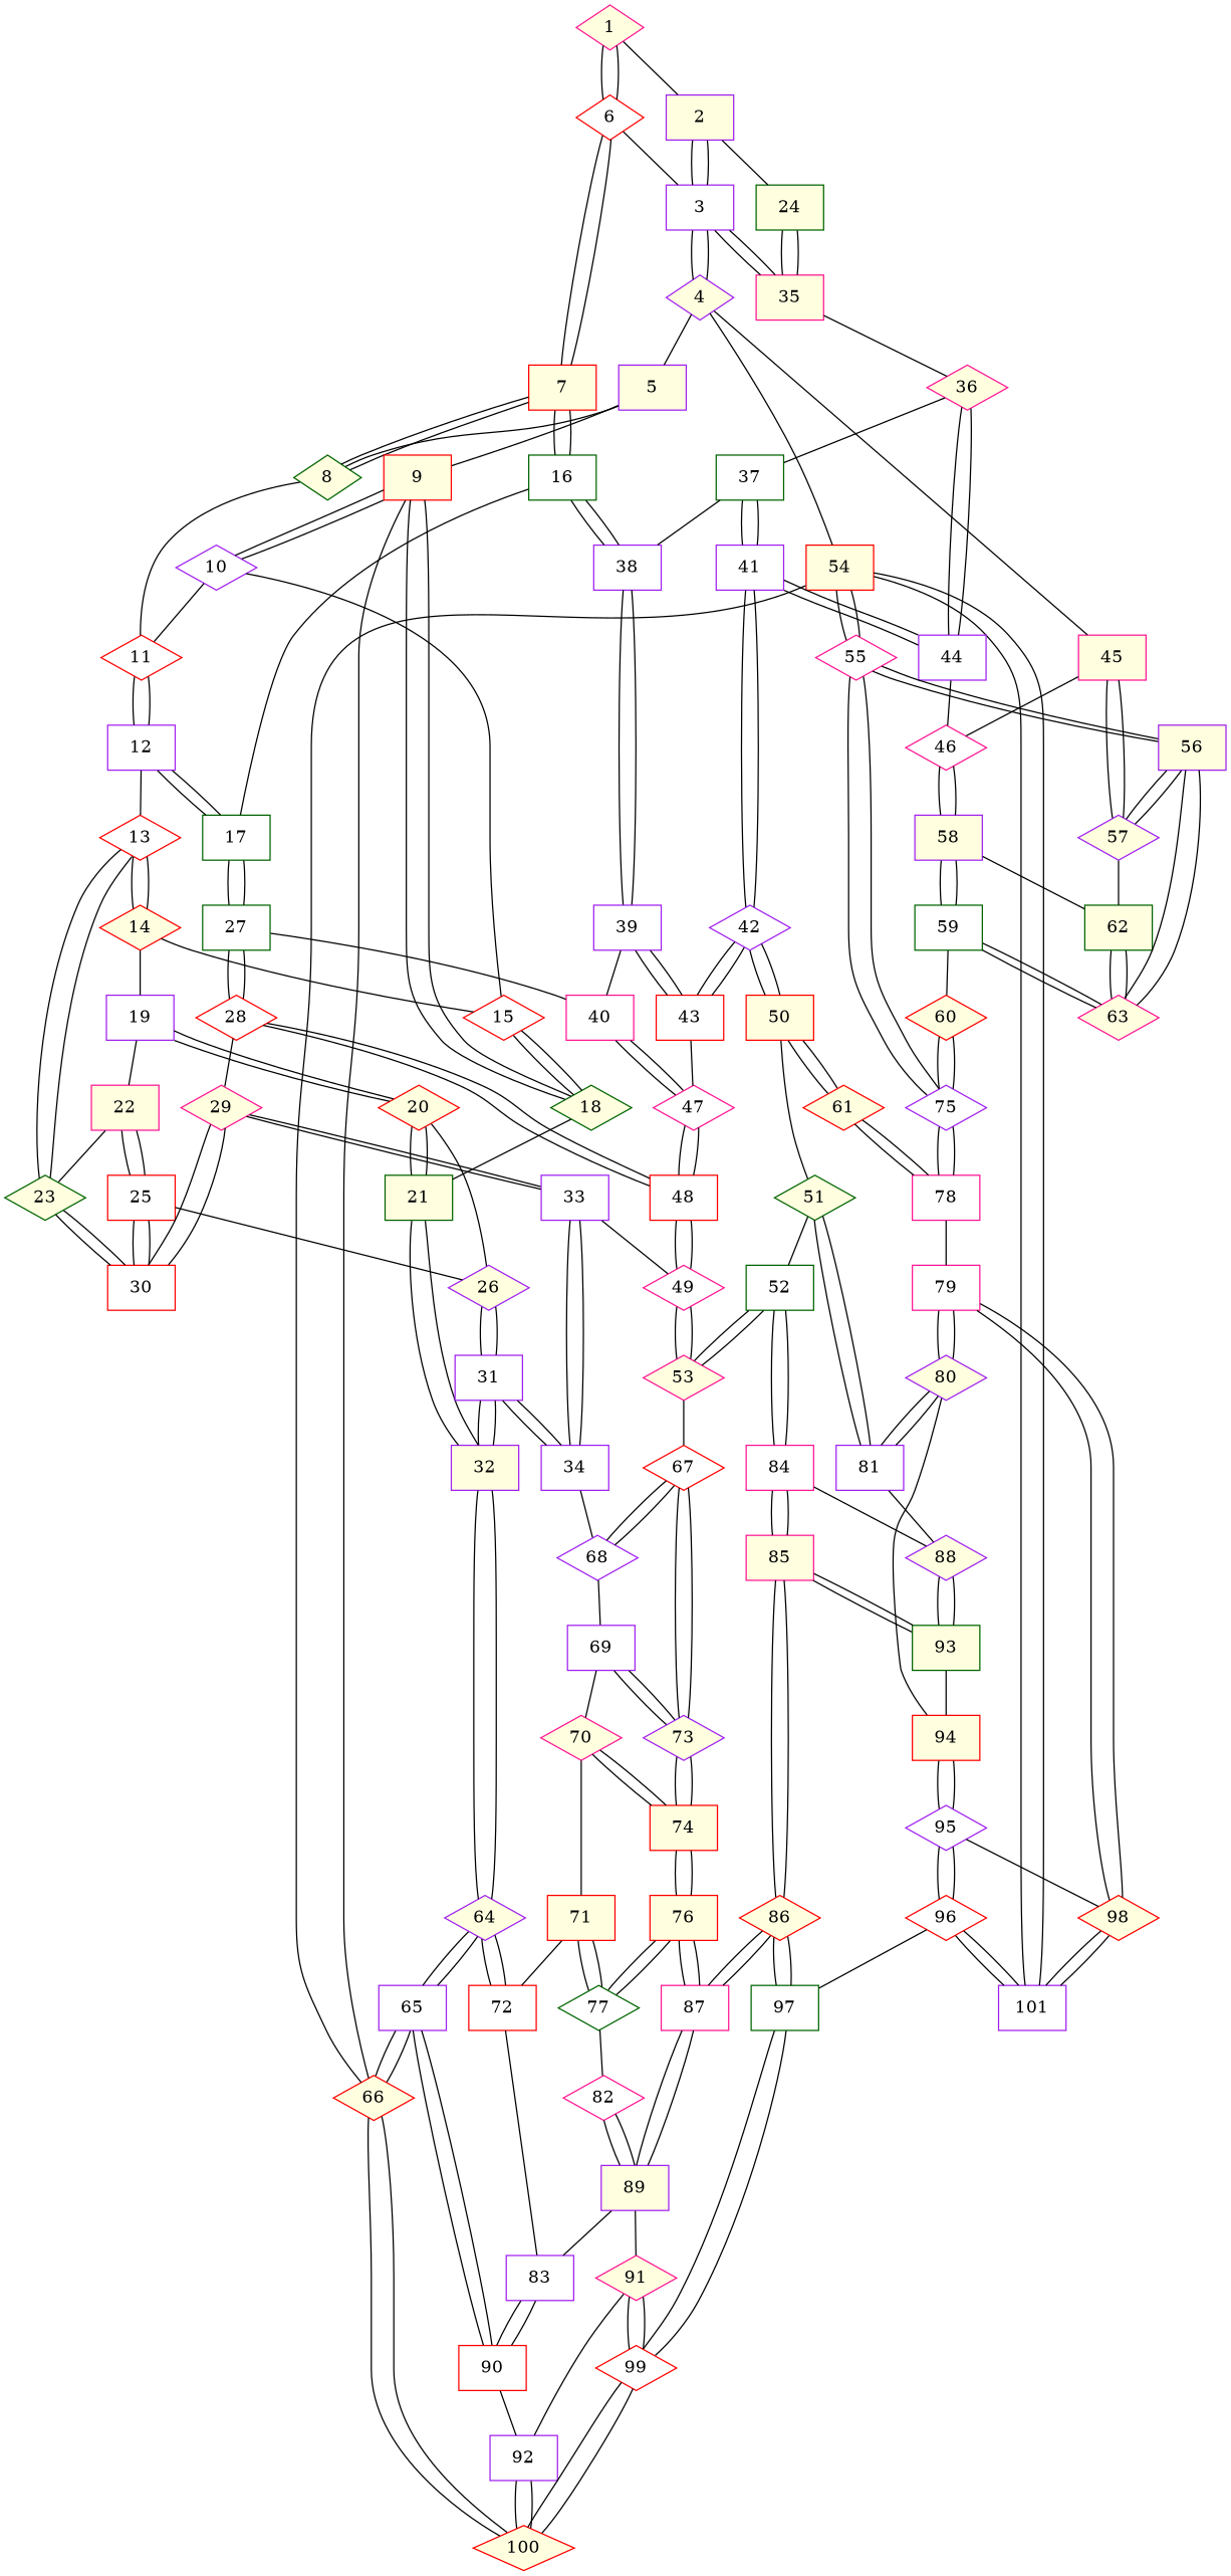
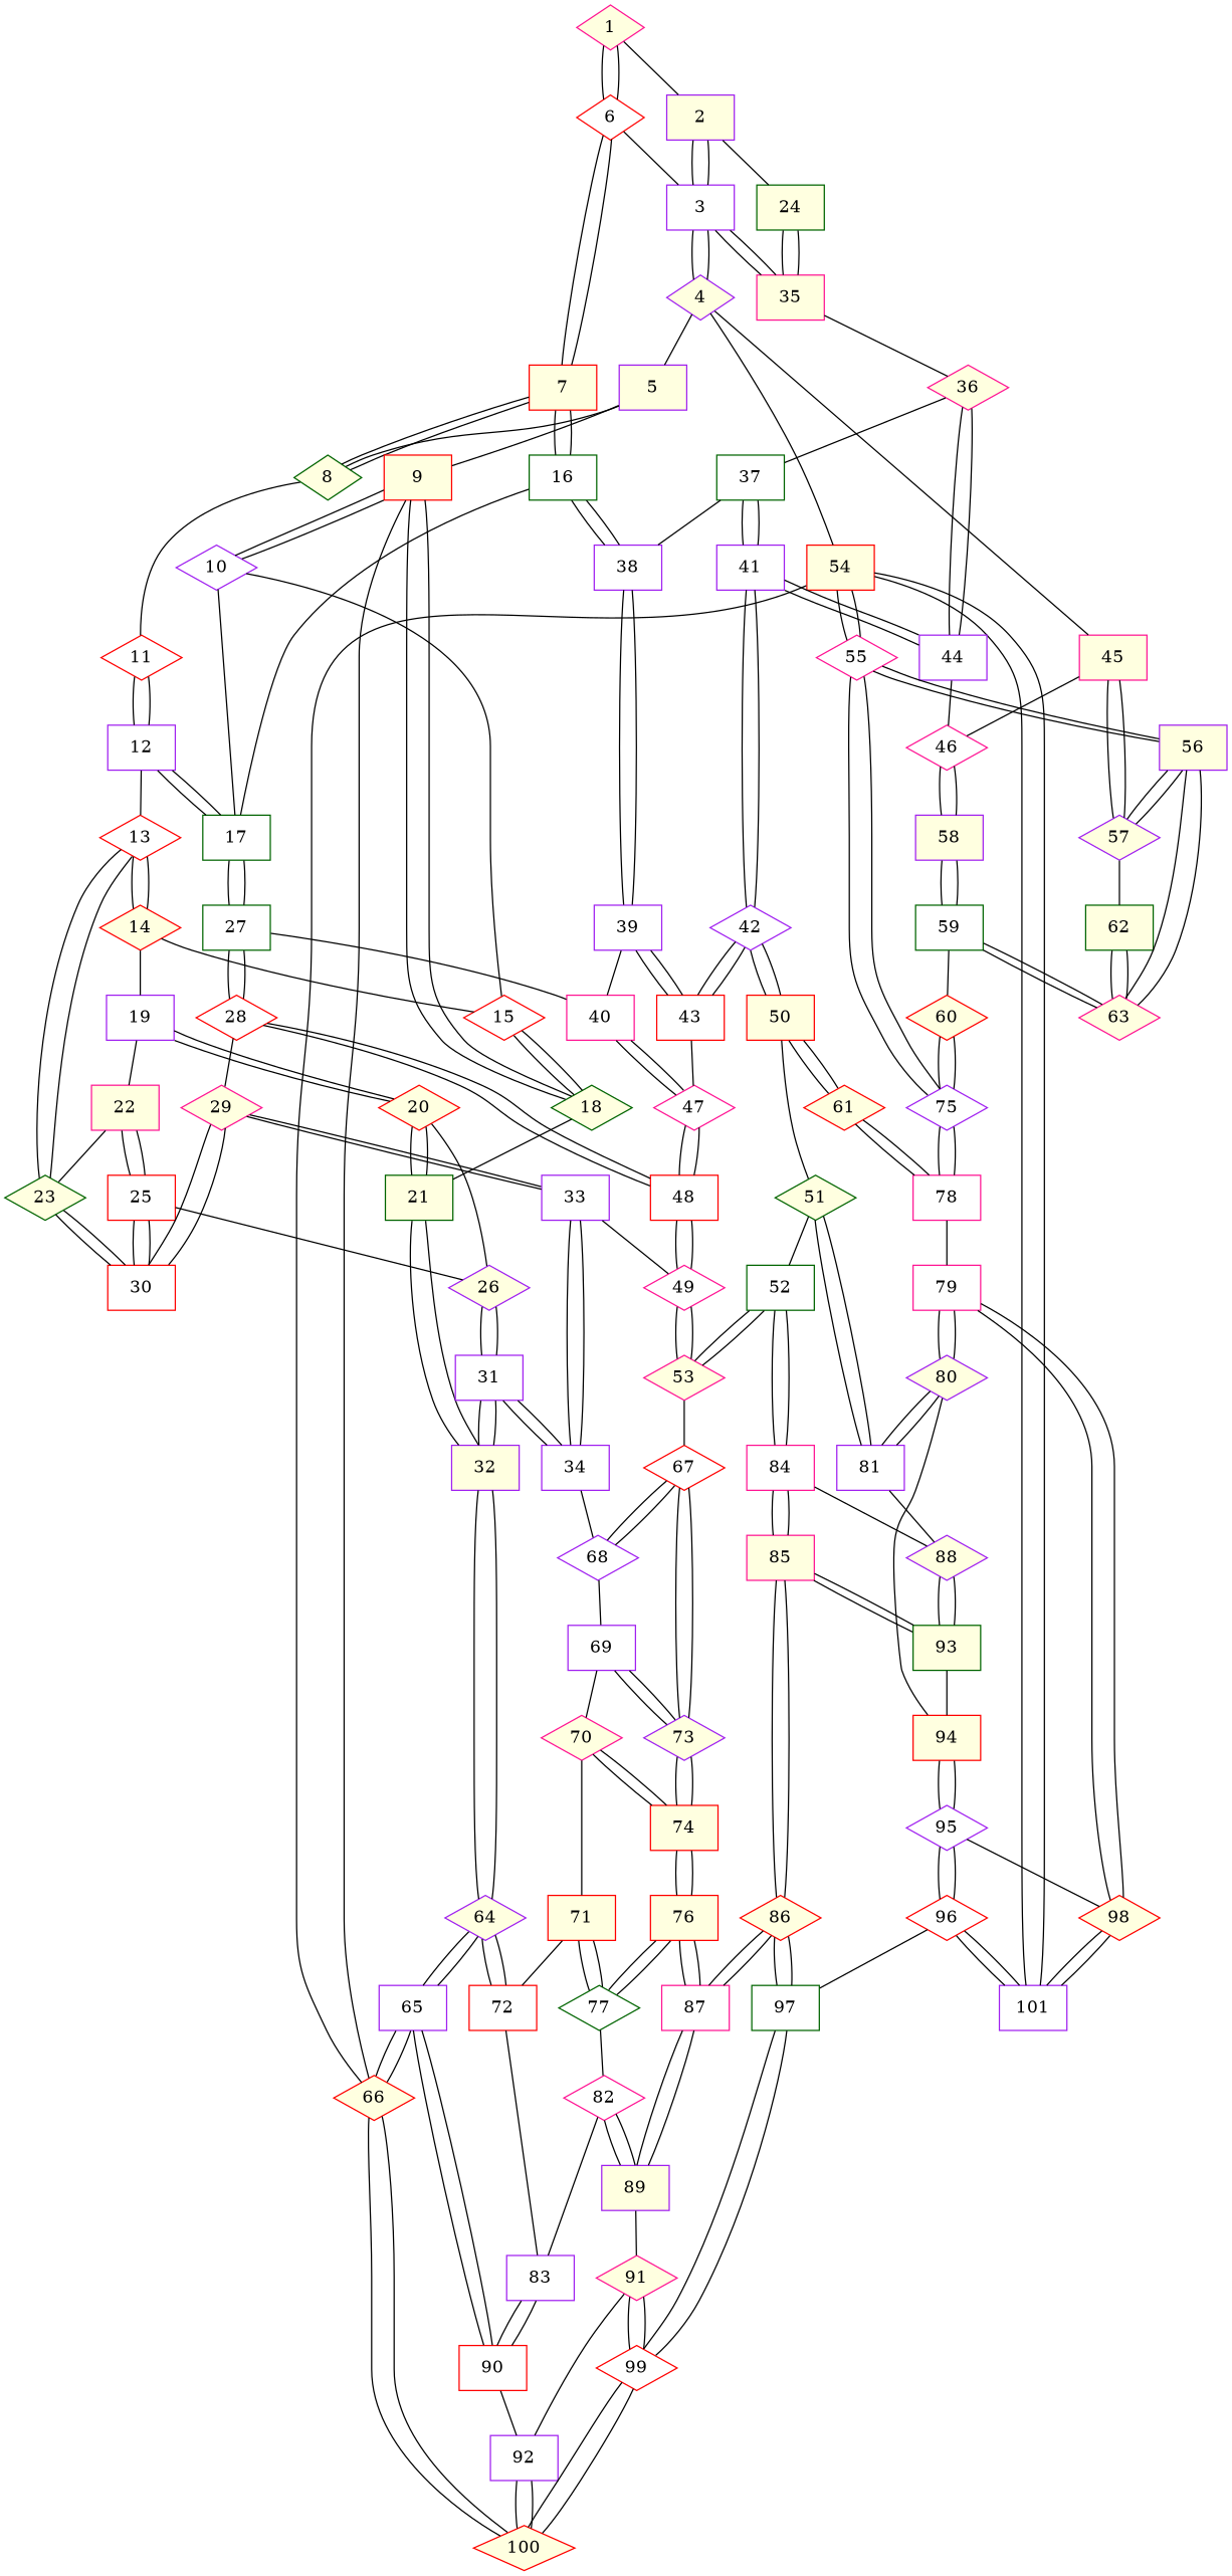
  graph {
    node [color=purple fillcolor=white shape=box style=filled]
    1 [color=deeppink fillcolor=lightyellow shape=diamond]
    2 [fillcolor=lightyellow]
    6 [color=red shape=diamond]
    3
    24 [color=darkgreen fillcolor=lightyellow]
    7 [color=red fillcolor=lightyellow]
    4 [fillcolor=lightyellow shape=diamond]
    35 [color=deeppink fillcolor=lightyellow]
    5 [fillcolor=lightyellow]
    45 [color=deeppink fillcolor=lightyellow]
    54 [color=red fillcolor=lightyellow]
    36 [color=deeppink fillcolor=lightyellow shape=diamond]
    8 [color=darkgreen fillcolor=lightyellow shape=diamond]
    9 [color=red fillcolor=lightyellow]
    46 [color=deeppink shape=diamond]
    57 [fillcolor=lightyellow shape=diamond]
    66 [color=red fillcolor=lightyellow shape=diamond]
    55 [color=deeppink shape=diamond]
    101
    11 [color=red shape=diamond]
    10 [shape=diamond]
    18 [color=darkgreen fillcolor=lightyellow shape=diamond]
    16 [color=darkgreen]
    17 [color=darkgreen]
    38
    12
    15 [color=red shape=diamond]
    21 [color=darkgreen fillcolor=lightyellow]
    100 [color=red fillcolor=lightyellow shape=diamond]
    13 [color=red shape=diamond]
    14 [color=red fillcolor=lightyellow shape=diamond]
    23 [color=darkgreen fillcolor=lightyellow shape=diamond]
    27 [color=darkgreen]
    19
    30 [color=red]
    20 [color=red fillcolor=lightyellow shape=diamond]
    22 [color=deeppink fillcolor=lightyellow]
    39
    28 [color=red shape=diamond]
    40 [color=deeppink]
    32 [fillcolor=lightyellow]
    26 [fillcolor=lightyellow shape=diamond]
    25 [color=red]
    31
    64 [fillcolor=lightyellow shape=diamond]
    34
    29 [color=deeppink fillcolor=lightyellow shape=diamond]
    48 [color=red]
    47 [color=deeppink shape=diamond]
    33
    49 [color=deeppink shape=diamond]
    68 [shape=diamond]
    65
    72 [color=red]
    53 [color=deeppink fillcolor=lightyellow shape=diamond]
    69
    37 [color=darkgreen]
    44
    41
    42 [shape=diamond]
    43 [color=red]
    50 [color=red fillcolor=lightyellow]
    51 [color=darkgreen fillcolor=lightyellow shape=diamond]
    61 [color=red fillcolor=lightyellow shape=diamond]
    58 [fillcolor=lightyellow]
    62 [color=darkgreen fillcolor=lightyellow]
    59 [color=darkgreen]
    67 [color=red shape=diamond]
    52 [color=darkgreen]
    81
    78 [color=deeppink]
    84 [color=deeppink]
    88 [fillcolor=lightyellow shape=diamond]
    85 [color=deeppink fillcolor=lightyellow]
    73 [fillcolor=lightyellow shape=diamond]
    56 [fillcolor=lightyellow]
    75 [shape=diamond]
    63 [color=deeppink fillcolor=lightyellow shape=diamond]
    60 [color=red fillcolor=lightyellow shape=diamond]
    79 [color=deeppink]
    90 [color=red]
    83
    92
    74 [color=red fillcolor=lightyellow]
    70 [color=deeppink fillcolor=lightyellow shape=diamond]
    71 [color=red fillcolor=lightyellow]
    77 [color=darkgreen shape=diamond]
    76 [color=red fillcolor=lightyellow]
    82 [color=deeppink shape=diamond]
    87 [color=deeppink]
    89 [fillcolor=lightyellow]
    80 [fillcolor=lightyellow shape=diamond]
    98 [color=red fillcolor=lightyellow shape=diamond]
    94 [color=red fillcolor=lightyellow]
    95 [shape=diamond]
    93 [color=darkgreen fillcolor=lightyellow]
    91 [color=deeppink fillcolor=lightyellow shape=diamond]
    86 [color=red fillcolor=lightyellow shape=diamond]
    97 [color=darkgreen]
    99 [color=red shape=diamond]
    96 [color=red shape=diamond]
    1 -- 2
    1 -- 6
    1 -- 6
    2 -- 3
    2 -- 3
    2 -- 24
    6 -- 3
    6 -- 7
    6 -- 7
    3 -- 4
    3 -- 4
    3 -- 35
    3 -- 35
    24 -- 35
    24 -- 35
    7 -- 8
    7 -- 8
    7 -- 16
    7 -- 16
    4 -- 5
    4 -- 45
    4 -- 54
    35 -- 36
    5 -- 8
    5 -- 9
    45 -- 46
    45 -- 57
    45 -- 57
    54 -- 66
    54 -- 55
    54 -- 55
    54 -- 101
    54 -- 101
    36 -- 37
    36 -- 44
    36 -- 44
    8 -- 11
    9 -- 66
    9 -- 10
    9 -- 10
    9 -- 18
    9 -- 18
    46 -- 58
    46 -- 58
    57 -- 62
    66 -- 100
    66 -- 100
    55 -- 56
    55 -- 56
    55 -- 75
    55 -- 75
    11 -- 12
    11 -- 12
-   10 -- 11
+   10 -- 17
    10 -- 15
    18 -- 21
    16 -- 17
    16 -- 38
    16 -- 38
    17 -- 27
    17 -- 27
    38 -- 39
    38 -- 39
    12 -- 17
    12 -- 17
    12 -- 13
    15 -- 18
    15 -- 18
    21 -- 32
    21 -- 32
    13 -- 14
    13 -- 14
    13 -- 23
    13 -- 23
    14 -- 15
    14 -- 19
    23 -- 30
    23 -- 30
    27 -- 28
    27 -- 28
    27 -- 40
    19 -- 20
    19 -- 20
    19 -- 22
    20 -- 21
    20 -- 21
    20 -- 26
    22 -- 23
    22 -- 25
    22 -- 25
    39 -- 40
    39 -- 43
    39 -- 43
    28 -- 29
    28 -- 48
    28 -- 48
    40 -- 47
    40 -- 47
    32 -- 64
    32 -- 64
    26 -- 31
    26 -- 31
    25 -- 30
    25 -- 30
    25 -- 26
    31 -- 32
    31 -- 32
    31 -- 34
    31 -- 34
    64 -- 65
    64 -- 65
    64 -- 72
    64 -- 72
    34 -- 68
    29 -- 30
    29 -- 30
    29 -- 33
    29 -- 33
    48 -- 49
    48 -- 49
    47 -- 48
    47 -- 48
    33 -- 34
    33 -- 34
    33 -- 49
    49 -- 53
    49 -- 53
    68 -- 69
    65 -- 66
    65 -- 66
    65 -- 90
    65 -- 90
    72 -- 83
    53 -- 67
    69 -- 73
    69 -- 73
    69 -- 70
    37 -- 38
    37 -- 41
    37 -- 41
    44 -- 46
    41 -- 44
    41 -- 44
    41 -- 42
    41 -- 42
    42 -- 43
    42 -- 43
    42 -- 50
    42 -- 50
    43 -- 47
    50 -- 51
    50 -- 61
    50 -- 61
    51 -- 52
    51 -- 81
    51 -- 81
    61 -- 78
    61 -- 78
-   58 -- 62
    58 -- 59
    58 -- 59
    62 -- 63
    62 -- 63
    59 -- 63
    59 -- 63
    59 -- 60
    67 -- 68
    67 -- 68
    67 -- 73
    67 -- 73
    52 -- 53
    52 -- 53
    52 -- 84
    52 -- 84
    81 -- 88
    78 -- 79
    84 -- 88
    84 -- 85
    84 -- 85
    88 -- 93
    88 -- 93
    85 -- 93
    85 -- 93
    85 -- 86
    85 -- 86
    73 -- 74
    73 -- 74
    56 -- 57
    56 -- 57
    56 -- 63
    56 -- 63
    75 -- 78
    75 -- 78
    60 -- 75
    60 -- 75
    79 -- 80
    79 -- 80
    79 -- 98
    79 -- 98
    90 -- 92
    83 -- 90
    83 -- 90
    92 -- 100
    92 -- 100
    74 -- 76
    74 -- 76
    70 -- 74
    70 -- 74
    70 -- 71
    71 -- 72
    71 -- 77
    71 -- 77
    77 -- 82
    76 -- 77
    76 -- 77
    76 -- 87
    76 -- 87
-   89 -- 83
+   82 -- 83
    82 -- 89
    82 -- 89
    87 -- 89
    87 -- 89
    89 -- 91
    80 -- 81
    80 -- 81
    80 -- 94
    98 -- 101
    98 -- 101
    94 -- 95
    94 -- 95
    95 -- 98
    95 -- 96
    95 -- 96
    93 -- 94
    91 -- 92
    91 -- 99
    91 -- 99
    86 -- 87
    86 -- 87
    86 -- 97
    86 -- 97
    97 -- 99
    97 -- 99
    99 -- 100
    99 -- 100
    96 -- 101
    96 -- 101
    96 -- 97
  }
